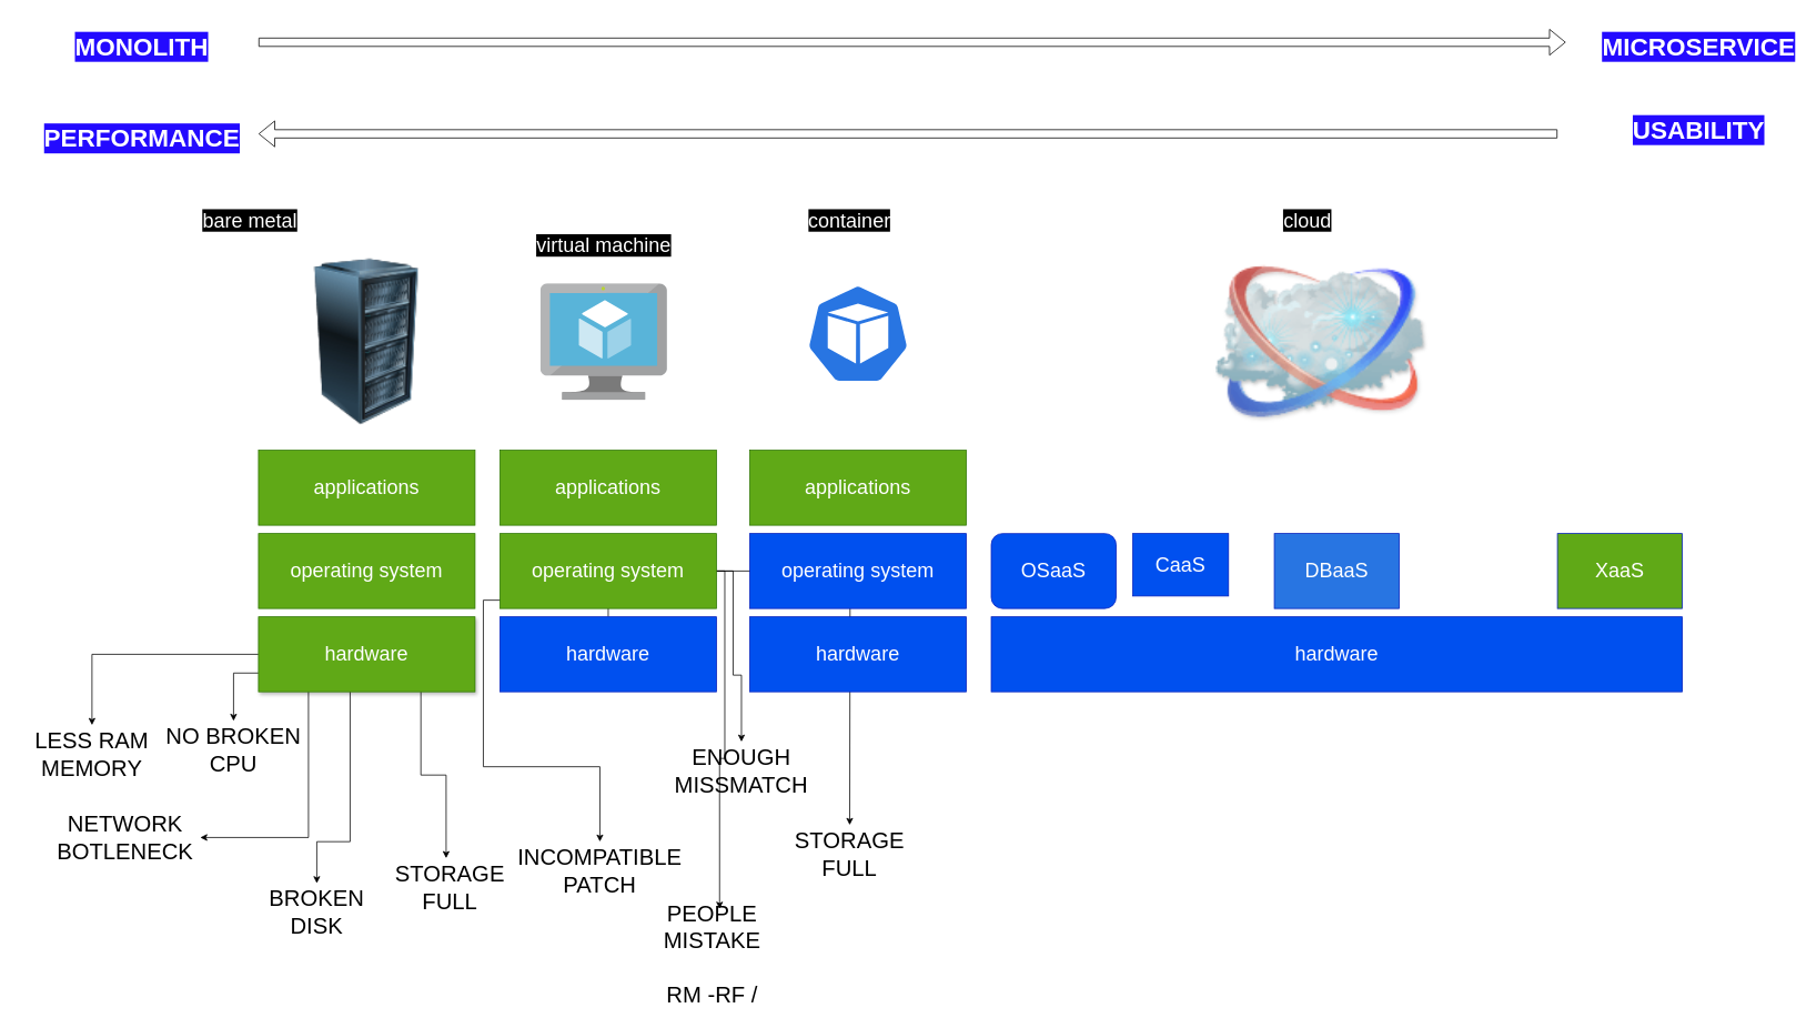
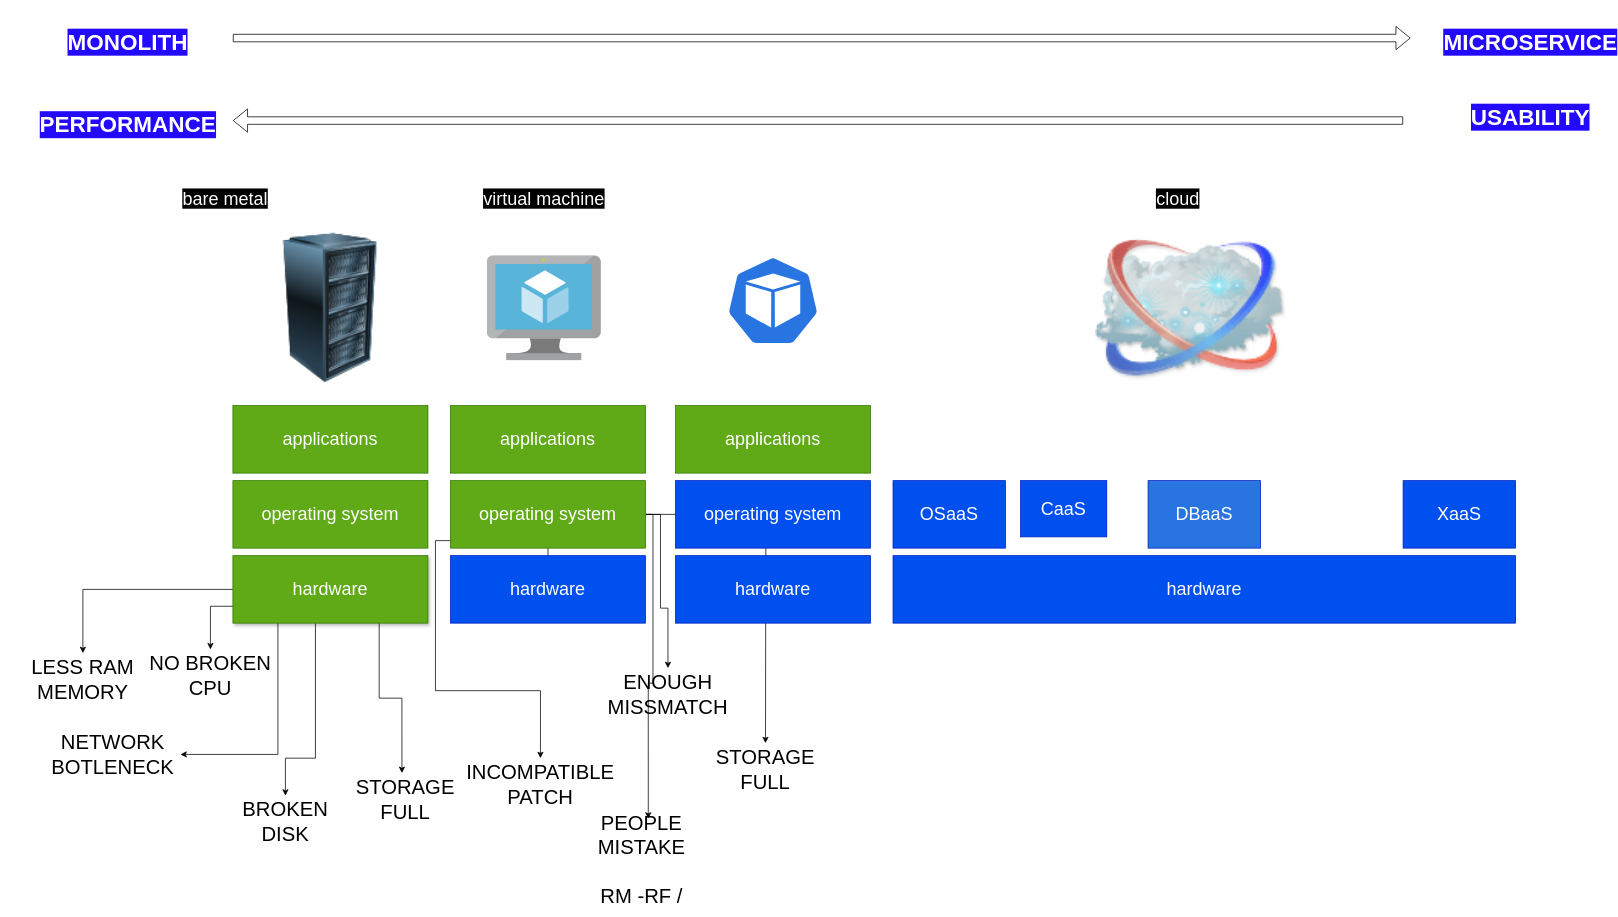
  <mxCell id="0" />
  <mxCell id="1" parent="0" />
  <mxCell id="2" value="" style="image;html=1;image=img/lib/clip_art/computers/Server_Rack_128x128.png" parent="1" vertex="1"><mxGeometry x="370" y="310" width="140" height="200" as="geometry" /></mxCell>
  <mxCell id="3" style="edgeStyle=orthogonalEdgeStyle;rounded=0;orthogonalLoop=1;jettySize=auto;html=1;exitX=0.75;exitY=1;exitDx=0;exitDy=0;entryX=0.474;entryY=-0.002;entryDx=0;entryDy=0;entryPerimeter=0;" parent="1" source="8" target="24" edge="1"><mxGeometry relative="1" as="geometry"><mxPoint x="530" y="910" as="targetPoint" /></mxGeometry></mxCell>
  <mxCell id="4" style="edgeStyle=orthogonalEdgeStyle;rounded=0;orthogonalLoop=1;jettySize=auto;html=1;fontSize=27;entryX=0.5;entryY=0;entryDx=0;entryDy=0;" parent="1" source="8" target="25" edge="1"><mxGeometry relative="1" as="geometry"><mxPoint x="500" y="970" as="targetPoint" /><Array as="points"><mxPoint x="420" y="1010" /><mxPoint x="380" y="1010" /></Array></mxGeometry></mxCell>
  <mxCell id="5" style="edgeStyle=orthogonalEdgeStyle;rounded=0;orthogonalLoop=1;jettySize=auto;html=1;fontSize=27;" parent="1" source="8" target="26" edge="1"><mxGeometry relative="1" as="geometry"><Array as="points"><mxPoint x="370" y="1005" /></Array></mxGeometry></mxCell>
  <mxCell id="6" style="edgeStyle=orthogonalEdgeStyle;rounded=0;orthogonalLoop=1;jettySize=auto;html=1;entryX=0.5;entryY=0;entryDx=0;entryDy=0;fontSize=27;" parent="1" source="8" target="27" edge="1"><mxGeometry relative="1" as="geometry" /></mxCell>
  <mxCell id="7" style="edgeStyle=orthogonalEdgeStyle;rounded=0;orthogonalLoop=1;jettySize=auto;html=1;exitX=0;exitY=0.75;exitDx=0;exitDy=0;fontSize=32;fontColor=#FFFFFF;" parent="1" source="8" target="41" edge="1"><mxGeometry relative="1" as="geometry" /></mxCell>
  <mxCell id="8" value="&lt;font style=&quot;font-size: 24px&quot;&gt;hardware&lt;/font&gt;" style="rounded=0;whiteSpace=wrap;html=1;fillColor=#60a917;strokeColor=#2D7600;fontColor=#ffffff;shadow=1;" parent="1" vertex="1"><mxGeometry x="310" y="740" width="260" height="90" as="geometry" /></mxCell>
  <mxCell id="9" value="&lt;span style=&quot;font-size: 24px&quot;&gt;operating system&lt;/span&gt;" style="rounded=0;whiteSpace=wrap;html=1;fillColor=#60a917;strokeColor=#2D7600;fontColor=#ffffff;" parent="1" vertex="1"><mxGeometry x="310" y="640" width="260" height="90" as="geometry" /></mxCell>
  <mxCell id="10" value="&lt;font style=&quot;font-size: 24px&quot;&gt;applications&lt;/font&gt;" style="rounded=0;whiteSpace=wrap;html=1;fillColor=#60a917;strokeColor=#2D7600;fontColor=#ffffff;" parent="1" vertex="1"><mxGeometry x="310" y="540" width="260" height="90" as="geometry" /></mxCell>
  <mxCell id="11" style="edgeStyle=orthogonalEdgeStyle;rounded=0;orthogonalLoop=1;jettySize=auto;html=1;exitX=0.5;exitY=0;exitDx=0;exitDy=0;fontSize=32;fontColor=#FFFFFF;" parent="1" source="12" target="29" edge="1"><mxGeometry relative="1" as="geometry" /></mxCell>
  <mxCell id="12" value="&lt;font style=&quot;font-size: 24px&quot;&gt;hardware&lt;/font&gt;" style="rounded=0;whiteSpace=wrap;html=1;fillColor=#0050ef;fontColor=#ffffff;strokeColor=#001DBC;" parent="1" vertex="1"><mxGeometry x="600" y="740" width="260" height="90" as="geometry" /></mxCell>
  <mxCell id="13" style="edgeStyle=orthogonalEdgeStyle;rounded=0;orthogonalLoop=1;jettySize=auto;html=1;fontSize=27;" parent="1" source="16" edge="1"><mxGeometry relative="1" as="geometry"><mxPoint x="1020" y="990" as="targetPoint" /></mxGeometry></mxCell>
  <mxCell id="14" style="edgeStyle=orthogonalEdgeStyle;rounded=0;orthogonalLoop=1;jettySize=auto;html=1;fontSize=27;" parent="1" source="16" target="30" edge="1"><mxGeometry relative="1" as="geometry"><Array as="points"><mxPoint x="880" y="685" /><mxPoint x="880" y="810" /><mxPoint x="890" y="810" /></Array></mxGeometry></mxCell>
  <mxCell id="15" style="edgeStyle=orthogonalEdgeStyle;rounded=0;orthogonalLoop=1;jettySize=auto;html=1;entryX=0.546;entryY=0.006;entryDx=0;entryDy=0;entryPerimeter=0;fontSize=27;" parent="1" source="16" target="31" edge="1"><mxGeometry relative="1" as="geometry"><Array as="points"><mxPoint x="870" y="685" /><mxPoint x="870" y="910" /><mxPoint x="864" y="910" /></Array></mxGeometry></mxCell>
  <mxCell id="16" value="&lt;span style=&quot;font-size: 24px&quot;&gt;operating system&lt;/span&gt;" style="rounded=0;whiteSpace=wrap;html=1;fillColor=#60a917;strokeColor=#2D7600;fontColor=#ffffff;" parent="1" vertex="1"><mxGeometry x="600" y="640" width="260" height="90" as="geometry" /></mxCell>
  <mxCell id="17" value="&lt;font style=&quot;font-size: 24px&quot;&gt;applications&lt;/font&gt;" style="rounded=0;whiteSpace=wrap;html=1;fillColor=#60a917;strokeColor=#2D7600;fontColor=#ffffff;" parent="1" vertex="1"><mxGeometry x="600" y="540" width="260" height="90" as="geometry" /></mxCell>
  <mxCell id="18" value="&lt;font style=&quot;font-size: 24px&quot;&gt;hardware&lt;/font&gt;" style="rounded=0;whiteSpace=wrap;html=1;fillColor=#0050ef;fontColor=#ffffff;strokeColor=#001DBC;" parent="1" vertex="1"><mxGeometry x="900" y="740" width="260" height="90" as="geometry" /></mxCell>
  <mxCell id="19" value="&lt;span style=&quot;font-size: 24px&quot;&gt;operating system&lt;/span&gt;" style="rounded=0;whiteSpace=wrap;html=1;fillColor=#0050ef;fontColor=#ffffff;strokeColor=#001DBC;" parent="1" vertex="1"><mxGeometry x="900" y="640" width="260" height="90" as="geometry" /></mxCell>
  <mxCell id="20" value="&lt;font style=&quot;font-size: 24px&quot;&gt;applications&lt;/font&gt;" style="rounded=0;whiteSpace=wrap;html=1;fillColor=#60a917;strokeColor=#2D7600;fontColor=#ffffff;" parent="1" vertex="1"><mxGeometry x="900" y="540" width="260" height="90" as="geometry" /></mxCell>
  <mxCell id="21" value="&lt;span style=&quot;background-color: rgb(0 , 0 , 0)&quot;&gt;&lt;font color=&quot;#ffffff&quot;&gt;bare metal&lt;/font&gt;&lt;/span&gt;" style="text;html=1;strokeColor=none;fillColor=none;align=center;verticalAlign=middle;whiteSpace=wrap;rounded=0;fontSize=24;" parent="1" vertex="1"><mxGeometry x="210" y="240" width="180" height="50" as="geometry" /></mxCell>
- <mxCell id="22" value="&lt;span style=&quot;background-color: rgb(0 , 0 , 0)&quot;&gt;&lt;font color=&quot;#ffffff&quot;&gt;virtual machine&lt;/font&gt;&lt;/span&gt;" style="text;html=1;strokeColor=none;fillColor=none;align=center;verticalAlign=middle;whiteSpace=wrap;rounded=0;fontSize=24;" parent="1" vertex="1"><mxGeometry x="635" y="270" width="180" height="50" as="geometry" /></mxCell>
- <mxCell id="23" value="&lt;span style=&quot;background-color: rgb(0 , 0 , 0)&quot;&gt;&lt;font color=&quot;#ffffff&quot;&gt;container&lt;/font&gt;&lt;/span&gt;" style="text;html=1;strokeColor=none;fillColor=none;align=center;verticalAlign=middle;whiteSpace=wrap;rounded=0;fontSize=24;" parent="1" vertex="1"><mxGeometry x="930" y="240" width="180" height="50" as="geometry" /></mxCell>
+ <mxCell id="22" value="&lt;span style=&quot;background-color: rgb(0 , 0 , 0)&quot;&gt;&lt;font color=&quot;#ffffff&quot;&gt;virtual machine&lt;/font&gt;&lt;/span&gt;" style="text;html=1;strokeColor=none;fillColor=none;align=center;verticalAlign=middle;whiteSpace=wrap;rounded=0;fontSize=24;" parent="1" vertex="1"><mxGeometry x="635" y="240" width="180" height="50" as="geometry" /></mxCell>
  <mxCell id="24" value="&lt;font style=&quot;font-size: 27px&quot;&gt;STORAGE FULL&lt;/font&gt;" style="text;html=1;strokeColor=none;fillColor=none;align=center;verticalAlign=middle;whiteSpace=wrap;rounded=0;shadow=1;" parent="1" vertex="1"><mxGeometry x="450" y="1030" width="180" height="70" as="geometry" /></mxCell>
  <mxCell id="25" value="&lt;span style=&quot;font-size: 27px&quot;&gt;BROKEN DISK&lt;/span&gt;" style="text;html=1;strokeColor=none;fillColor=none;align=center;verticalAlign=middle;whiteSpace=wrap;rounded=0;shadow=1;" parent="1" vertex="1"><mxGeometry x="290" y="1060" width="180" height="70" as="geometry" /></mxCell>
  <mxCell id="26" value="&lt;span style=&quot;font-size: 27px&quot;&gt;NETWORK BOTLENECK&lt;/span&gt;" style="text;html=1;strokeColor=none;fillColor=none;align=center;verticalAlign=middle;whiteSpace=wrap;rounded=0;shadow=1;" parent="1" vertex="1"><mxGeometry x="60" y="970" width="180" height="70" as="geometry" /></mxCell>
  <mxCell id="27" value="&lt;span style=&quot;font-size: 27px&quot;&gt;LESS RAM MEMORY&lt;/span&gt;" style="text;html=1;strokeColor=none;fillColor=none;align=center;verticalAlign=middle;whiteSpace=wrap;rounded=0;shadow=1;" parent="1" vertex="1"><mxGeometry x="20" y="870" width="180" height="70" as="geometry" /></mxCell>
  <mxCell id="28" value="&lt;font style=&quot;font-size: 27px&quot;&gt;STORAGE FULL&lt;/font&gt;" style="text;html=1;strokeColor=none;fillColor=none;align=center;verticalAlign=middle;whiteSpace=wrap;rounded=0;shadow=1;" parent="1" vertex="1"><mxGeometry x="930" y="990" width="180" height="70" as="geometry" /></mxCell>
  <mxCell id="29" value="&lt;span style=&quot;font-size: 27px&quot;&gt;INCOMPATIBLE PATCH&lt;/span&gt;" style="text;html=1;strokeColor=none;fillColor=none;align=center;verticalAlign=middle;whiteSpace=wrap;rounded=0;shadow=1;" parent="1" vertex="1"><mxGeometry x="630" y="1010" width="180" height="70" as="geometry" /></mxCell>
  <mxCell id="30" value="&lt;span style=&quot;font-size: 27px&quot;&gt;ENOUGH MISSMATCH&lt;/span&gt;" style="text;html=1;strokeColor=none;fillColor=none;align=center;verticalAlign=middle;whiteSpace=wrap;rounded=0;shadow=1;" parent="1" vertex="1"><mxGeometry x="800" y="890" width="180" height="70" as="geometry" /></mxCell>
  <mxCell id="31" value="&lt;span style=&quot;font-size: 27px&quot;&gt;PEOPLE MISTAKE&lt;br&gt;&lt;br&gt;RM -RF /&lt;br&gt;&lt;/span&gt;" style="text;html=1;strokeColor=none;fillColor=none;align=center;verticalAlign=middle;whiteSpace=wrap;rounded=0;shadow=1;" parent="1" vertex="1"><mxGeometry x="760" y="1090" width="190" height="110" as="geometry" /></mxCell>
  <mxCell id="32" value="" style="shape=flexArrow;endArrow=classic;html=1;rounded=0;fontSize=27;" parent="1" edge="1"><mxGeometry width="50" height="50" relative="1" as="geometry"><mxPoint x="1870" y="160" as="sourcePoint" /><mxPoint x="310" y="160" as="targetPoint" /></mxGeometry></mxCell>
  <mxCell id="33" value="" style="shape=flexArrow;endArrow=classic;html=1;rounded=0;fontSize=27;" parent="1" edge="1"><mxGeometry width="50" height="50" relative="1" as="geometry"><mxPoint x="310" y="50" as="sourcePoint" /><mxPoint x="1880" y="50" as="targetPoint" /></mxGeometry></mxCell>
  <mxCell id="34" value="" style="image;html=1;image=img/lib/clip_art/networking/Cloud_128x128.png;shadow=1;fontSize=27;" parent="1" vertex="1"><mxGeometry x="1460" y="285" width="250" height="250" as="geometry" /></mxCell>
  <mxCell id="35" value="&lt;span style=&quot;background-color: rgb(0 , 0 , 0)&quot;&gt;&lt;font color=&quot;#ffffff&quot;&gt;cloud&lt;/font&gt;&lt;/span&gt;" style="text;html=1;strokeColor=none;fillColor=none;align=center;verticalAlign=middle;whiteSpace=wrap;rounded=0;fontSize=24;" parent="1" vertex="1"><mxGeometry x="1480" y="240" width="180" height="50" as="geometry" /></mxCell>
  <mxCell id="36" value="&lt;font style=&quot;font-size: 24px&quot;&gt;hardware&lt;/font&gt;" style="rounded=0;whiteSpace=wrap;html=1;fillColor=#0050ef;fontColor=#ffffff;strokeColor=#001DBC;" parent="1" vertex="1"><mxGeometry x="1190" y="740" width="830" height="90" as="geometry" /></mxCell>
- <mxCell id="37" value="&lt;span style=&quot;font-size: 24px&quot;&gt;OSaaS&lt;/span&gt;" style="whiteSpace=wrap;html=1;fillColor=#0050ef;fontColor=#ffffff;strokeColor=#001DBC;rounded=1;" parent="1" vertex="1"><mxGeometry x="1190" y="640" width="150" height="90" as="geometry" /></mxCell>
+ <mxCell id="37" value="&lt;span style=&quot;font-size: 24px&quot;&gt;OSaaS&lt;/span&gt;" style="rounded=0;whiteSpace=wrap;html=1;fillColor=#0050ef;fontColor=#ffffff;strokeColor=#001DBC;" parent="1" vertex="1"><mxGeometry x="1190" y="640" width="150" height="90" as="geometry" /></mxCell>
  <mxCell id="38" value="&lt;span style=&quot;font-size: 24px&quot;&gt;CaaS&lt;/span&gt;" style="rounded=0;whiteSpace=wrap;html=1;fillColor=#0050ef;fontColor=#ffffff;strokeColor=#001DBC;" parent="1" vertex="1"><mxGeometry x="1360" y="640" width="115" height="75" as="geometry" /></mxCell>
  <mxCell id="39" value="&lt;span style=&quot;font-size: 24px&quot;&gt;DBaaS&lt;/span&gt;" style="rounded=0;whiteSpace=wrap;html=1;fillColor=#2875e2;fontColor=#ffffff;strokeColor=#001DBC;" parent="1" vertex="1"><mxGeometry x="1530" y="640" width="150" height="90" as="geometry" /></mxCell>
- <mxCell id="40" value="&lt;span style=&quot;font-size: 24px&quot;&gt;XaaS&lt;/span&gt;" style="rounded=0;whiteSpace=wrap;html=1;fillColor=#60a917;fontColor=#ffffff;strokeColor=#001DBC;" parent="1" vertex="1"><mxGeometry x="1870" y="640" width="150" height="90" as="geometry" /></mxCell>
+ <mxCell id="40" value="&lt;span style=&quot;font-size: 24px&quot;&gt;XaaS&lt;/span&gt;" style="rounded=0;whiteSpace=wrap;html=1;fillColor=#0050ef;fontColor=#ffffff;strokeColor=#001DBC;" parent="1" vertex="1"><mxGeometry x="1870" y="640" width="150" height="90" as="geometry" /></mxCell>
  <mxCell id="41" value="&lt;span style=&quot;font-size: 27px;&quot;&gt;NO BROKEN CPU&lt;/span&gt;" style="text;html=1;strokeColor=none;fillColor=none;align=center;verticalAlign=middle;whiteSpace=wrap;rounded=0;shadow=1;" parent="1" vertex="1"><mxGeometry x="190" y="865" width="180" height="70" as="geometry" /></mxCell>
  <mxCell id="42" value="" style="sketch=0;aspect=fixed;html=1;points=[];align=center;image;fontSize=12;image=img/lib/mscae/Virtual_Machine.svg;" vertex="1" parent="1"><mxGeometry x="648.92" y="340" width="152.17" height="140" as="geometry" /></mxCell>
  <mxCell id="43" value="" style="sketch=0;html=1;dashed=0;whitespace=wrap;fillColor=#2875E2;strokeColor=#ffffff;points=[[0.005,0.63,0],[0.1,0.2,0],[0.9,0.2,0],[0.5,0,0],[0.995,0.63,0],[0.72,0.99,0],[0.5,1,0],[0.28,0.99,0]];shape=mxgraph.kubernetes.icon;prIcon=pod" vertex="1" parent="1"><mxGeometry x="967.5" y="340" width="125" height="120" as="geometry" /></mxCell>
  <mxCell id="44" value="&lt;font style=&quot;font-size: 30px;&quot;&gt;MONOLITH&lt;/font&gt;" style="text;html=1;strokeColor=none;fillColor=none;align=center;verticalAlign=middle;whiteSpace=wrap;rounded=0;shadow=1;labelBackgroundColor=#230AFF;fontColor=#FFFFFF;fontStyle=1" vertex="1" parent="1"><mxGeometry x="80" y="20" width="180" height="70" as="geometry" /></mxCell>
  <mxCell id="45" value="&lt;font style=&quot;font-size: 30px;&quot;&gt;PERFORMANCE&lt;/font&gt;" style="text;html=1;strokeColor=none;fillColor=none;align=center;verticalAlign=middle;whiteSpace=wrap;rounded=0;shadow=1;labelBackgroundColor=#230AFF;fontColor=#FFFFFF;fontStyle=1" vertex="1" parent="1"><mxGeometry x="80" y="130" width="180" height="70" as="geometry" /></mxCell>
  <mxCell id="46" value="&lt;font style=&quot;font-size: 30px;&quot;&gt;USABILITY&lt;/font&gt;" style="text;html=1;strokeColor=none;fillColor=none;align=center;verticalAlign=middle;whiteSpace=wrap;rounded=0;shadow=1;labelBackgroundColor=#230AFF;fontColor=#FFFFFF;fontStyle=1" vertex="1" parent="1"><mxGeometry x="1950" y="120" width="180" height="70" as="geometry" /></mxCell>
  <mxCell id="47" value="&lt;font style=&quot;font-size: 30px;&quot;&gt;MICROSERVICE&lt;/font&gt;" style="text;html=1;strokeColor=none;fillColor=none;align=center;verticalAlign=middle;whiteSpace=wrap;rounded=0;shadow=1;labelBackgroundColor=#230AFF;fontColor=#FFFFFF;fontStyle=1" vertex="1" parent="1"><mxGeometry x="1950" y="20" width="180" height="70" as="geometry" /></mxCell>
